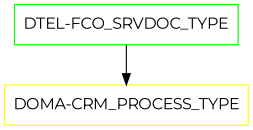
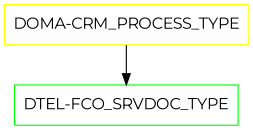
  digraph {
    fontname=Montserrat
    node [shape=box fontname=Montserrat]
    "DTEL-FCO_SRVDOC_TYPE" [color=green]
    "DOMA-CRM_PROCESS_TYPE" [color=yellow]
-   "DTEL-FCO_SRVDOC_TYPE" -> "DOMA-CRM_PROCESS_TYPE" [fontname=Montserrat]
+   "DOMA-CRM_PROCESS_TYPE" -> "DTEL-FCO_SRVDOC_TYPE" [fontname=Montserrat]
  }
